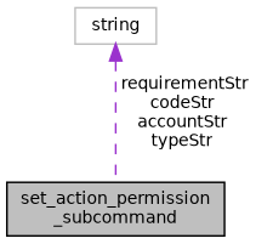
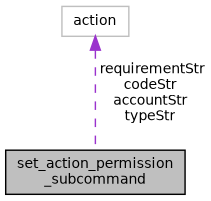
  digraph {
    node [fontname=Helvetica fontsize=10 shape=record style=filled]
    n1 [color=black fillcolor=grey75 fontcolor=black height=0.2 label="set_action_permission\l_subcommand" width=0.4]
-   n2 [color=grey75 fillcolor=white height=0.2 label=string width=0.4]
+   n2 [color=grey75 fillcolor=white height=0.2 label=action width=0.4]
    n2 -> n1 [color=darkorchid3 dir=back fontname=Helvetica fontsize=10 label=" requirementStr\ncodeStr\naccountStr\ntypeStr" labelfontname=Helvetica labelfontsize=10 style=dashed]
  }
